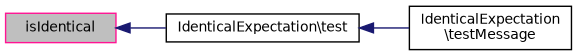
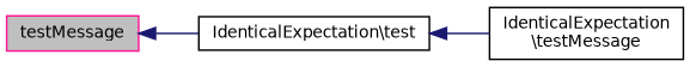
  digraph {
    rankdir=LR
    node [color=black fillcolor=white fontname=Helvetica fontsize=10 shape=record style=filled]
    edge [color=midnightblue dir=back fontname=Helvetica fontsize=10 labelfontname=Helvetica labelfontsize=10 style=solid]
-   n1 [color=deeppink fillcolor=grey75 fontcolor=black height=0.2 label=isIdentical width=0.4]
+   n1 [color=deeppink fillcolor=grey75 fontcolor=black height=0.2 label=testMessage width=0.4]
    n2 [height=0.2 label="IdenticalExpectation\\test" width=0.4]
    n3 [height=0.2 label="IdenticalExpectation\l\\testMessage" width=0.4]
    n1 -> n2
    n2 -> n3
  }
